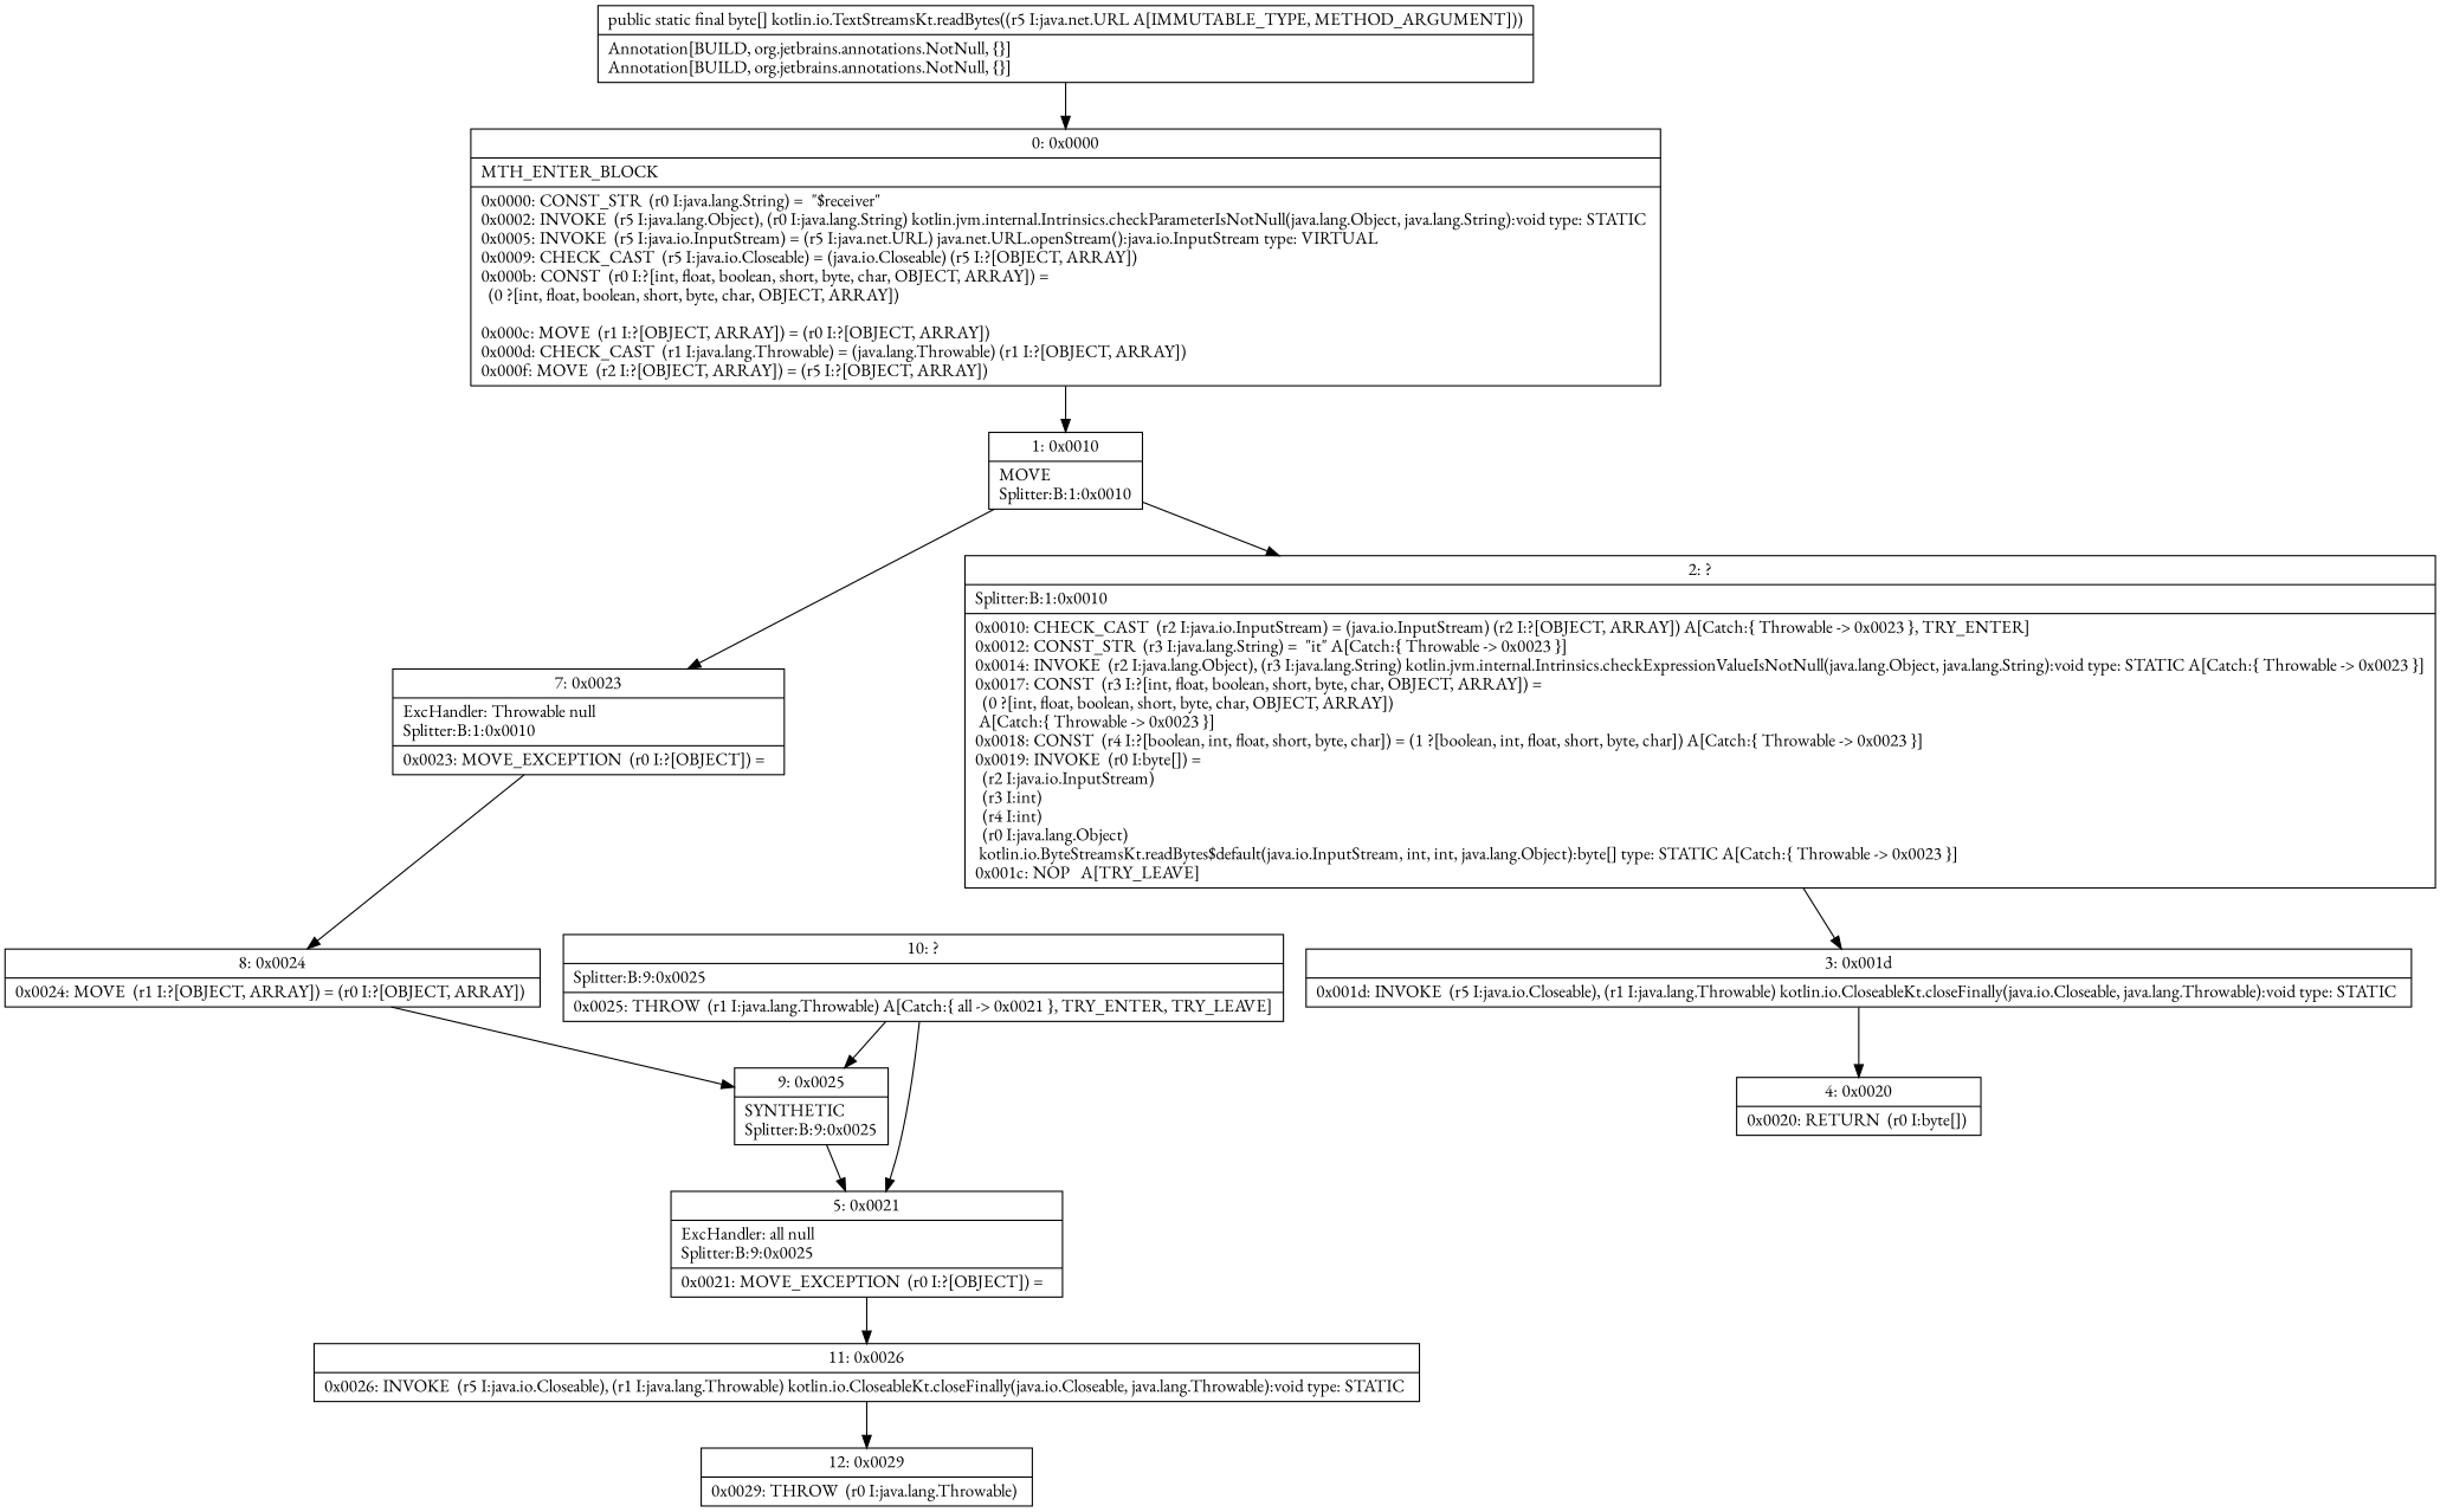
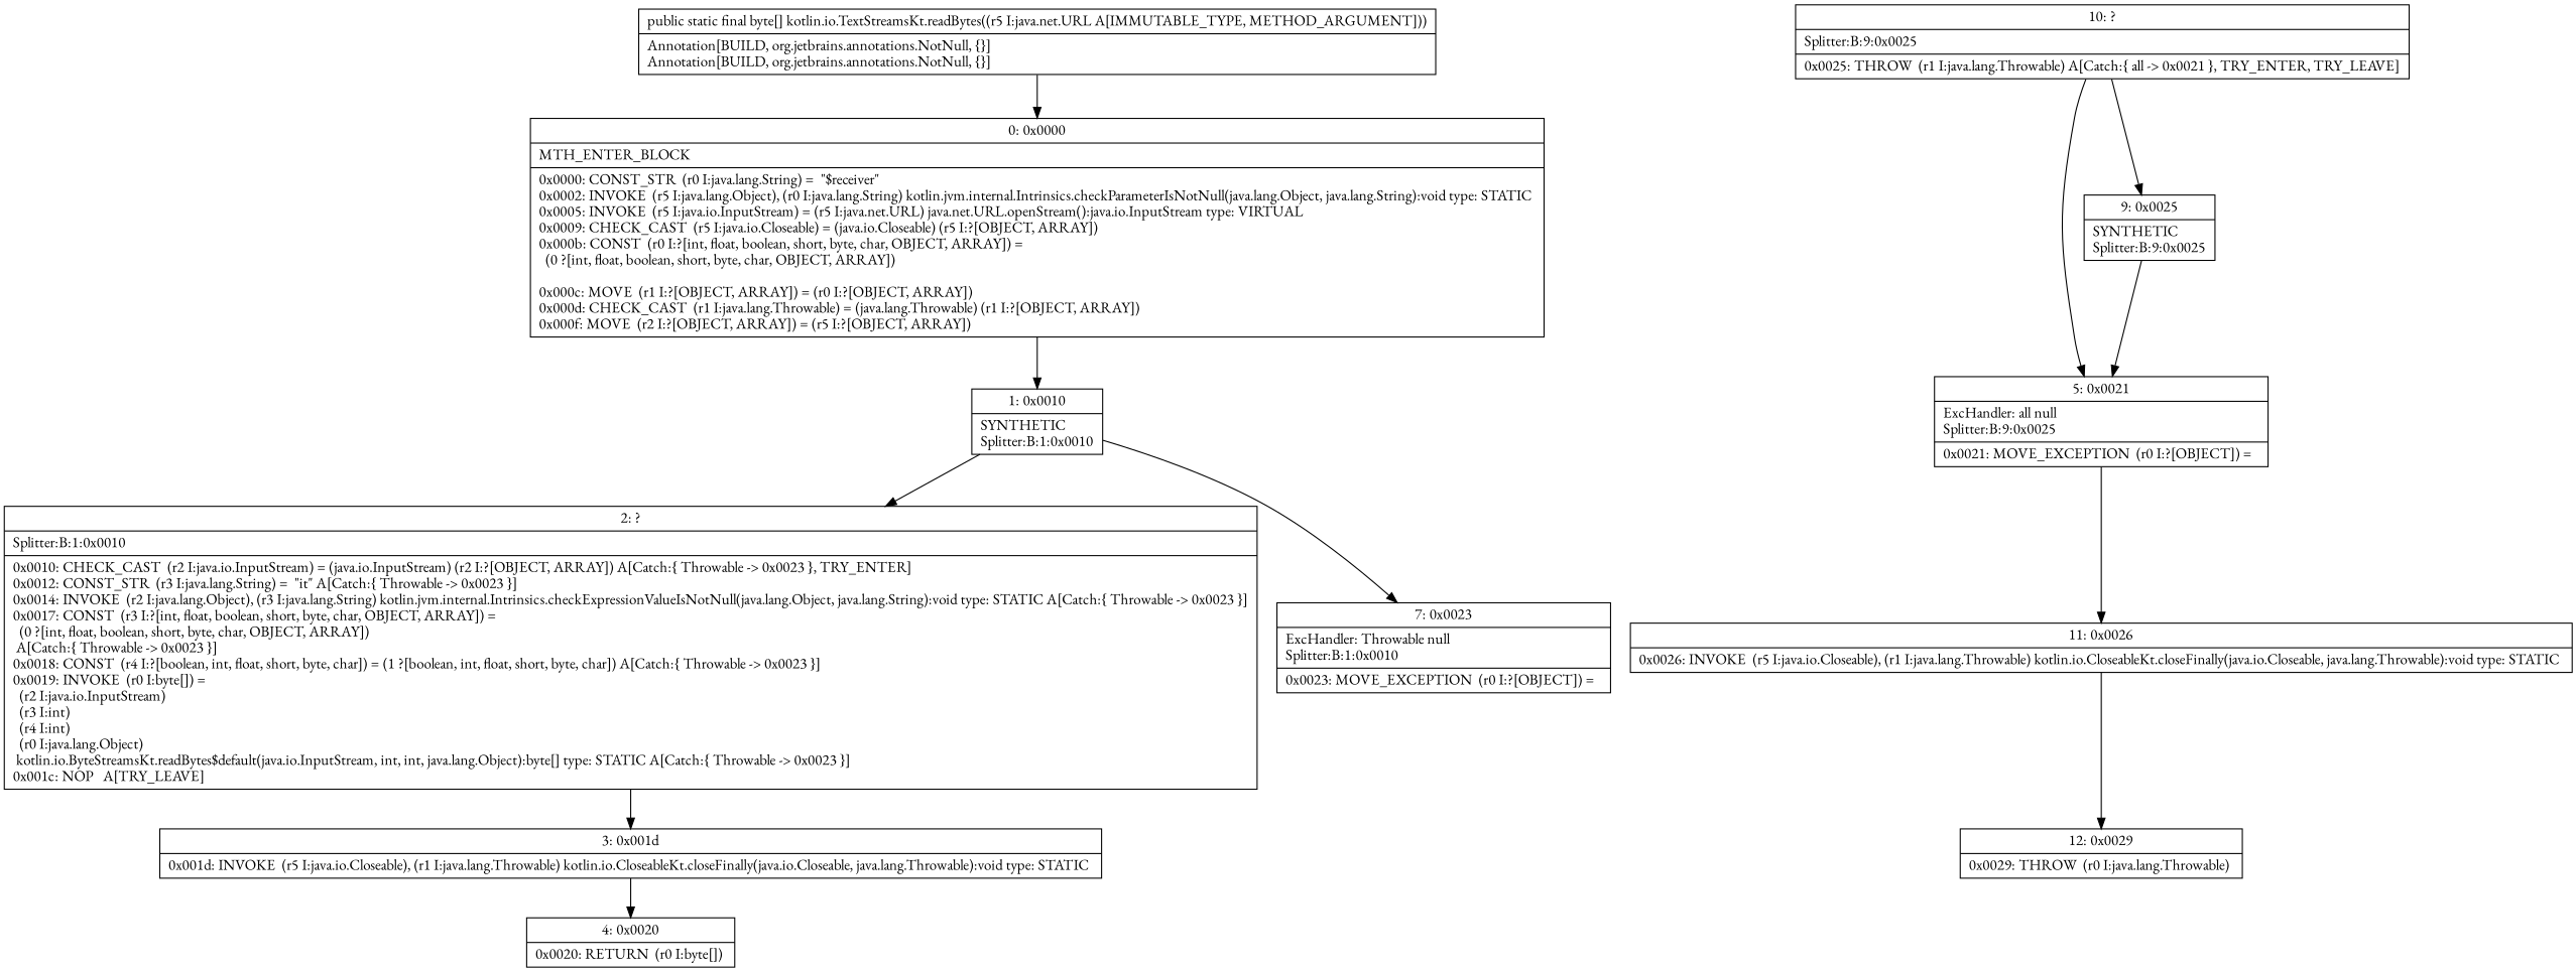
  digraph {
    fontname="EB Garamond"
    node [fontname="EB Garamond" shape=record]
    edge [fontname="EB Garamond"]
    n1 [label="{0\:\ 0x0000|MTH_ENTER_BLOCK\l|0x0000: CONST_STR  (r0 I:java.lang.String) =  \"$receiver\" \l0x0002: INVOKE  (r5 I:java.lang.Object), (r0 I:java.lang.String) kotlin.jvm.internal.Intrinsics.checkParameterIsNotNull(java.lang.Object, java.lang.String):void type: STATIC \l0x0005: INVOKE  (r5 I:java.io.InputStream) = (r5 I:java.net.URL) java.net.URL.openStream():java.io.InputStream type: VIRTUAL \l0x0009: CHECK_CAST  (r5 I:java.io.Closeable) = (java.io.Closeable) (r5 I:?[OBJECT, ARRAY]) \l0x000b: CONST  (r0 I:?[int, float, boolean, short, byte, char, OBJECT, ARRAY]) = \l  (0 ?[int, float, boolean, short, byte, char, OBJECT, ARRAY])\l \l0x000c: MOVE  (r1 I:?[OBJECT, ARRAY]) = (r0 I:?[OBJECT, ARRAY]) \l0x000d: CHECK_CAST  (r1 I:java.lang.Throwable) = (java.lang.Throwable) (r1 I:?[OBJECT, ARRAY]) \l0x000f: MOVE  (r2 I:?[OBJECT, ARRAY]) = (r5 I:?[OBJECT, ARRAY]) \l}"]
-   n2 [label="{1\:\ 0x0010|MOVE\lSplitter:B:1:0x0010\l}"]
+   n2 [label="{1\:\ 0x0010|SYNTHETIC\lSplitter:B:1:0x0010\l}"]
    n3 [label="{2\:\ ?|Splitter:B:1:0x0010\l|0x0010: CHECK_CAST  (r2 I:java.io.InputStream) = (java.io.InputStream) (r2 I:?[OBJECT, ARRAY]) A[Catch:\{ Throwable \-\> 0x0023 \}, TRY_ENTER]\l0x0012: CONST_STR  (r3 I:java.lang.String) =  \"it\" A[Catch:\{ Throwable \-\> 0x0023 \}]\l0x0014: INVOKE  (r2 I:java.lang.Object), (r3 I:java.lang.String) kotlin.jvm.internal.Intrinsics.checkExpressionValueIsNotNull(java.lang.Object, java.lang.String):void type: STATIC A[Catch:\{ Throwable \-\> 0x0023 \}]\l0x0017: CONST  (r3 I:?[int, float, boolean, short, byte, char, OBJECT, ARRAY]) = \l  (0 ?[int, float, boolean, short, byte, char, OBJECT, ARRAY])\l A[Catch:\{ Throwable \-\> 0x0023 \}]\l0x0018: CONST  (r4 I:?[boolean, int, float, short, byte, char]) = (1 ?[boolean, int, float, short, byte, char]) A[Catch:\{ Throwable \-\> 0x0023 \}]\l0x0019: INVOKE  (r0 I:byte[]) = \l  (r2 I:java.io.InputStream)\l  (r3 I:int)\l  (r4 I:int)\l  (r0 I:java.lang.Object)\l kotlin.io.ByteStreamsKt.readBytes$default(java.io.InputStream, int, int, java.lang.Object):byte[] type: STATIC A[Catch:\{ Throwable \-\> 0x0023 \}]\l0x001c: NOP   A[TRY_LEAVE]\l}"]
    n4 [label="{7\:\ 0x0023|ExcHandler: Throwable null\lSplitter:B:1:0x0010\l|0x0023: MOVE_EXCEPTION  (r0 I:?[OBJECT]) =  \l}"]
    n5 [label="{3\:\ 0x001d|0x001d: INVOKE  (r5 I:java.io.Closeable), (r1 I:java.lang.Throwable) kotlin.io.CloseableKt.closeFinally(java.io.Closeable, java.lang.Throwable):void type: STATIC \l}"]
-   n6 [label="{8\:\ 0x0024|0x0024: MOVE  (r1 I:?[OBJECT, ARRAY]) = (r0 I:?[OBJECT, ARRAY]) \l}"]
    n7 [label="{4\:\ 0x0020|0x0020: RETURN  (r0 I:byte[]) \l}"]
    n8 [label="{5\:\ 0x0021|ExcHandler: all null\lSplitter:B:9:0x0025\l|0x0021: MOVE_EXCEPTION  (r0 I:?[OBJECT]) =  \l}"]
    n9 [label="{11\:\ 0x0026|0x0026: INVOKE  (r5 I:java.io.Closeable), (r1 I:java.lang.Throwable) kotlin.io.CloseableKt.closeFinally(java.io.Closeable, java.lang.Throwable):void type: STATIC \l}"]
    n10 [label="{12\:\ 0x0029|0x0029: THROW  (r0 I:java.lang.Throwable) \l}"]
    n11 [label="{9\:\ 0x0025|SYNTHETIC\lSplitter:B:9:0x0025\l}"]
    n12 [label="{10\:\ ?|Splitter:B:9:0x0025\l|0x0025: THROW  (r1 I:java.lang.Throwable) A[Catch:\{ all \-\> 0x0021 \}, TRY_ENTER, TRY_LEAVE]\l}"]
    n13 [label="{public static final byte[] kotlin.io.TextStreamsKt.readBytes((r5 I:java.net.URL A[IMMUTABLE_TYPE, METHOD_ARGUMENT]))  | Annotation[BUILD, org.jetbrains.annotations.NotNull, \{\}]\lAnnotation[BUILD, org.jetbrains.annotations.NotNull, \{\}]\l}"]
    n1 -> n2
    n2 -> n3
    n2 -> n4
    n3 -> n5
-   n4 -> n6
    n5 -> n7
-   n6 -> n11
    n8 -> n9
    n9 -> n10
    n11 -> n8
    n12 -> n8
    n12 -> n11
    n13 -> n1
  }
